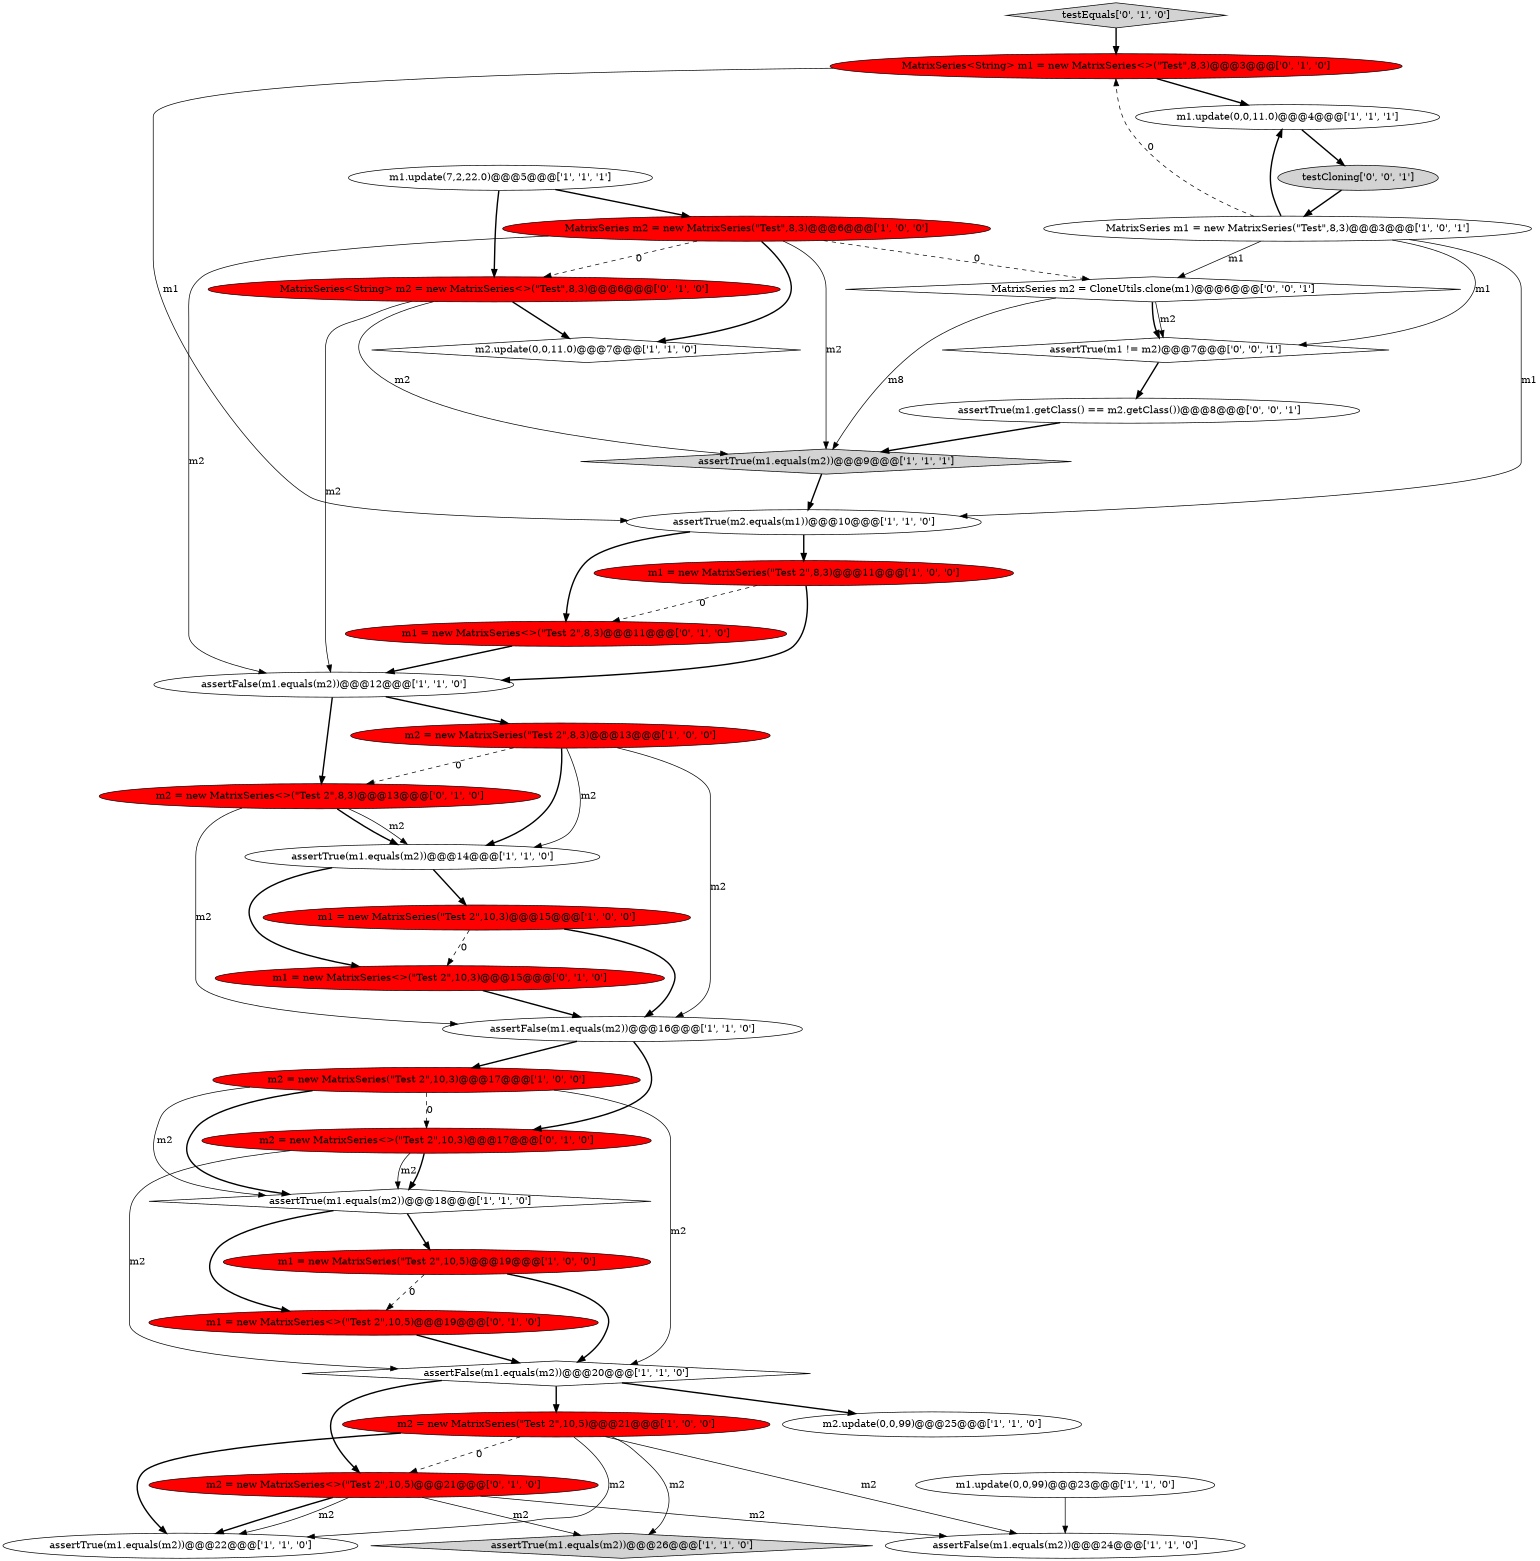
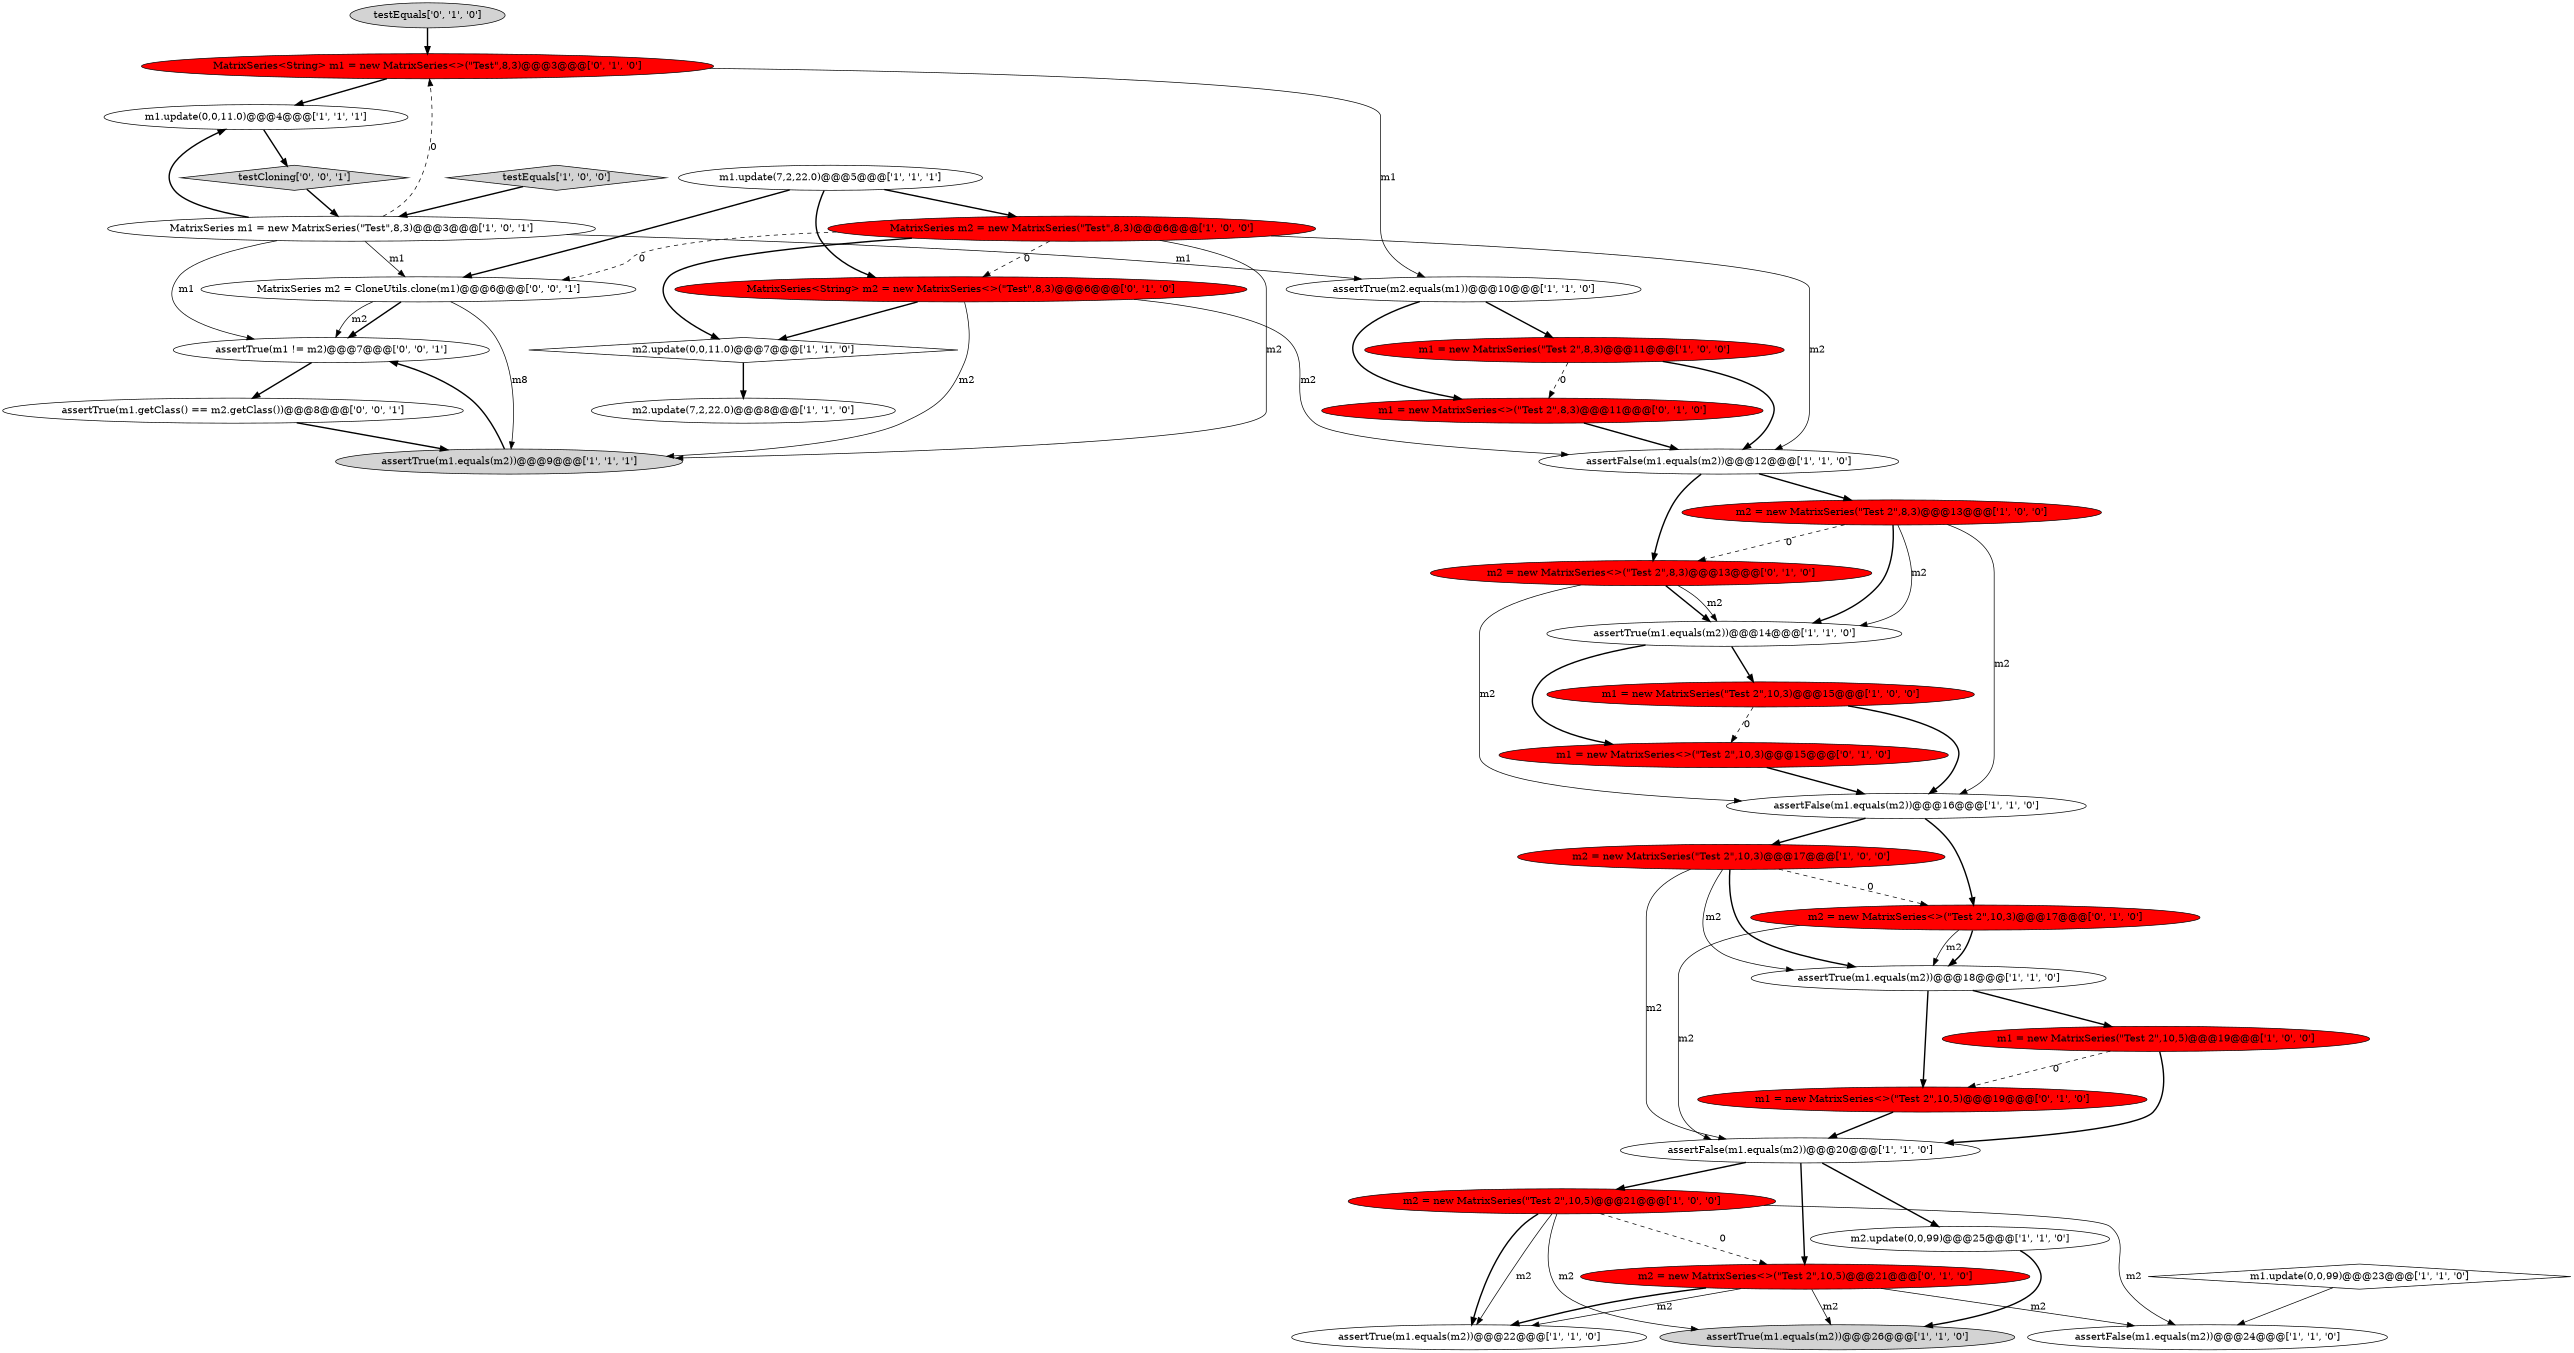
  digraph {
    node [fillcolor=white shape=ellipse style=filled]
    edge [style=bold]
-   n1 [fillcolor=lightgray label="testEquals['0', '1', '0']" shape=diamond]
+   n1 [fillcolor=lightgray label="testEquals['0', '1', '0']"]
    n2 [fillcolor=red label="MatrixSeries<String> m1 = new MatrixSeries<>(\"Test\",8,3)@@@3@@@['0', '1', '0']"]
    n3 [label="assertTrue(m2.equals(m1))@@@10@@@['1', '1', '0']"]
    n4 [label="m1.update(0,0,11.0)@@@4@@@['1', '1', '1']"]
-   n5 [label="MatrixSeries m2 = CloneUtils.clone(m1)@@@6@@@['0', '0', '1']" shape=diamond]
-   n6 [label="assertTrue(m1 != m2)@@@7@@@['0', '0', '1']" shape=diamond]
-   n7 [fillcolor=lightgray label="assertTrue(m1.equals(m2))@@@9@@@['1', '1', '1']" shape=diamond]
+   n5 [label="MatrixSeries m2 = CloneUtils.clone(m1)@@@6@@@['0', '0', '1']"]
+   n6 [label="assertTrue(m1 != m2)@@@7@@@['0', '0', '1']"]
+   n7 [fillcolor=lightgray label="assertTrue(m1.equals(m2))@@@9@@@['1', '1', '1']"]
    n8 [label="assertTrue(m1.getClass() == m2.getClass())@@@8@@@['0', '0', '1']"]
    n9 [fillcolor=red label="m2 = new MatrixSeries(\"Test 2\",10,3)@@@17@@@['1', '0', '0']"]
-   n10 [label="assertTrue(m1.equals(m2))@@@18@@@['1', '1', '0']" shape=diamond]
+   n10 [label="assertTrue(m1.equals(m2))@@@18@@@['1', '1', '0']"]
    n11 [fillcolor=red label="m2 = new MatrixSeries<>(\"Test 2\",10,3)@@@17@@@['0', '1', '0']"]
-   n12 [label="assertFalse(m1.equals(m2))@@@20@@@['1', '1', '0']" shape=diamond]
+   n12 [label="assertFalse(m1.equals(m2))@@@20@@@['1', '1', '0']"]
    n13 [fillcolor=red label="m1 = new MatrixSeries<>(\"Test 2\",10,5)@@@19@@@['0', '1', '0']"]
    n14 [fillcolor=red label="m1 = new MatrixSeries(\"Test 2\",10,5)@@@19@@@['1', '0', '0']"]
    n15 [fillcolor=red label="m2 = new MatrixSeries<>(\"Test 2\",10,5)@@@21@@@['0', '1', '0']"]
    n16 [label="m2.update(0,0,99)@@@25@@@['1', '1', '0']"]
    n17 [fillcolor=red label="m2 = new MatrixSeries(\"Test 2\",10,5)@@@21@@@['1', '0', '0']"]
    n18 [fillcolor=red label="m1 = new MatrixSeries<>(\"Test 2\",10,3)@@@15@@@['0', '1', '0']"]
    n19 [label="assertFalse(m1.equals(m2))@@@16@@@['1', '1', '0']"]
-   n20 [fillcolor=lightgray label="assertTrue(m1.equals(m2))@@@26@@@['1', '1', '0']" shape=diamond]
+   n20 [fillcolor=lightgray label="assertTrue(m1.equals(m2))@@@26@@@['1', '1', '0']"]
    n21 [label="assertTrue(m1.equals(m2))@@@22@@@['1', '1', '0']"]
    n22 [label="assertFalse(m1.equals(m2))@@@24@@@['1', '1', '0']"]
-   n23 [fillcolor=lightgray label="testCloning['0', '0', '1']"]
+   n23 [fillcolor=lightgray label="testCloning['0', '0', '1']" shape=diamond]
    n24 [label="MatrixSeries m1 = new MatrixSeries(\"Test\",8,3)@@@3@@@['1', '0', '1']"]
    n25 [fillcolor=red label="MatrixSeries<String> m2 = new MatrixSeries<>(\"Test\",8,3)@@@6@@@['0', '1', '0']"]
    n26 [label="assertFalse(m1.equals(m2))@@@12@@@['1', '1', '0']"]
    n27 [label="m2.update(0,0,11.0)@@@7@@@['1', '1', '0']" shape=diamond]
    n28 [fillcolor=red label="m2 = new MatrixSeries<>(\"Test 2\",8,3)@@@13@@@['0', '1', '0']"]
    n29 [fillcolor=red label="m2 = new MatrixSeries(\"Test 2\",8,3)@@@13@@@['1', '0', '0']"]
+   n30 [label="m2.update(7,2,22.0)@@@8@@@['1', '1', '0']"]
    n31 [fillcolor=red label="m1 = new MatrixSeries<>(\"Test 2\",8,3)@@@11@@@['0', '1', '0']"]
    n32 [label="m1.update(7,2,22.0)@@@5@@@['1', '1', '1']"]
    n33 [fillcolor=red label="MatrixSeries m2 = new MatrixSeries(\"Test\",8,3)@@@6@@@['1', '0', '0']"]
    n34 [fillcolor=red label="m1 = new MatrixSeries(\"Test 2\",8,3)@@@11@@@['1', '0', '0']"]
-   n36 [label="m1.update(0,0,99)@@@23@@@['1', '1', '0']"]
+   n35 [fillcolor=lightgray label="testEquals['1', '0', '0']" shape=diamond]
+   n36 [label="m1.update(0,0,99)@@@23@@@['1', '1', '0']" shape=diamond]
    n37 [label="assertTrue(m1.equals(m2))@@@14@@@['1', '1', '0']"]
    n38 [fillcolor=red label="m1 = new MatrixSeries(\"Test 2\",10,3)@@@15@@@['1', '0', '0']"]
    n1 -> n2
    n2 -> n3 [label=m1 style=solid]
    n2 -> n4
    n3 -> n31
    n3 -> n34
    n4 -> n23
    n5 -> n6
    n5 -> n6 [label=m2 style=solid]
    n5 -> n7 [label=m8 style=solid]
    n6 -> n8
-   n7 -> n3
+   n7 -> n6
    n8 -> n7
    n9 -> n10 [label=m2 style=solid]
    n9 -> n10
    n9 -> n11 [label=0 style=dashed]
    n9 -> n12 [label=m2 style=solid]
    n10 -> n13
    n10 -> n14
    n11 -> n10 [label=m2 style=solid]
    n11 -> n10
    n11 -> n12 [label=m2 style=solid]
    n12 -> n15
    n12 -> n16
    n12 -> n17
    n13 -> n12
    n14 -> n12
    n14 -> n13 [label=0 style=dashed]
    n15 -> n20 [label=m2 style=solid]
    n15 -> n21 [label=m2 style=solid]
    n15 -> n21
    n15 -> n22 [label=m2 style=solid]
+   n16 -> n20
    n17 -> n15 [label=0 style=dashed]
    n17 -> n20 [label=m2 style=solid]
    n17 -> n21 [label=m2 style=solid]
    n17 -> n21
    n17 -> n22 [label=m2 style=solid]
    n18 -> n19
    n19 -> n9
    n19 -> n11
    n23 -> n24
    n24 -> n2 [label=0 style=dashed]
    n24 -> n3 [label=m1 style=solid]
    n24 -> n4
    n24 -> n5 [label=m1 style=solid]
    n24 -> n6 [label=m1 style=solid]
    n25 -> n7 [label=m2 style=solid]
    n25 -> n26 [label=m2 style=solid]
    n25 -> n27
    n26 -> n28
    n26 -> n29
+   n27 -> n30
    n28 -> n19 [label=m2 style=solid]
    n28 -> n37
    n28 -> n37 [label=m2 style=solid]
    n29 -> n19 [label=m2 style=solid]
    n29 -> n28 [label=0 style=dashed]
    n29 -> n37 [label=m2 style=solid]
    n29 -> n37
    n31 -> n26
+   n32 -> n5
    n32 -> n25
    n32 -> n33
    n33 -> n5 [label=0 style=dashed]
    n33 -> n7 [label=m2 style=solid]
    n33 -> n25 [label=0 style=dashed]
    n33 -> n26 [label=m2 style=solid]
    n33 -> n27
    n34 -> n26
    n34 -> n31 [label=0 style=dashed]
+   n35 -> n24
    n36 -> n22 [style=solid]
    n37 -> n18
    n37 -> n38
    n38 -> n18 [label=0 style=dashed]
    n38 -> n19
  }
